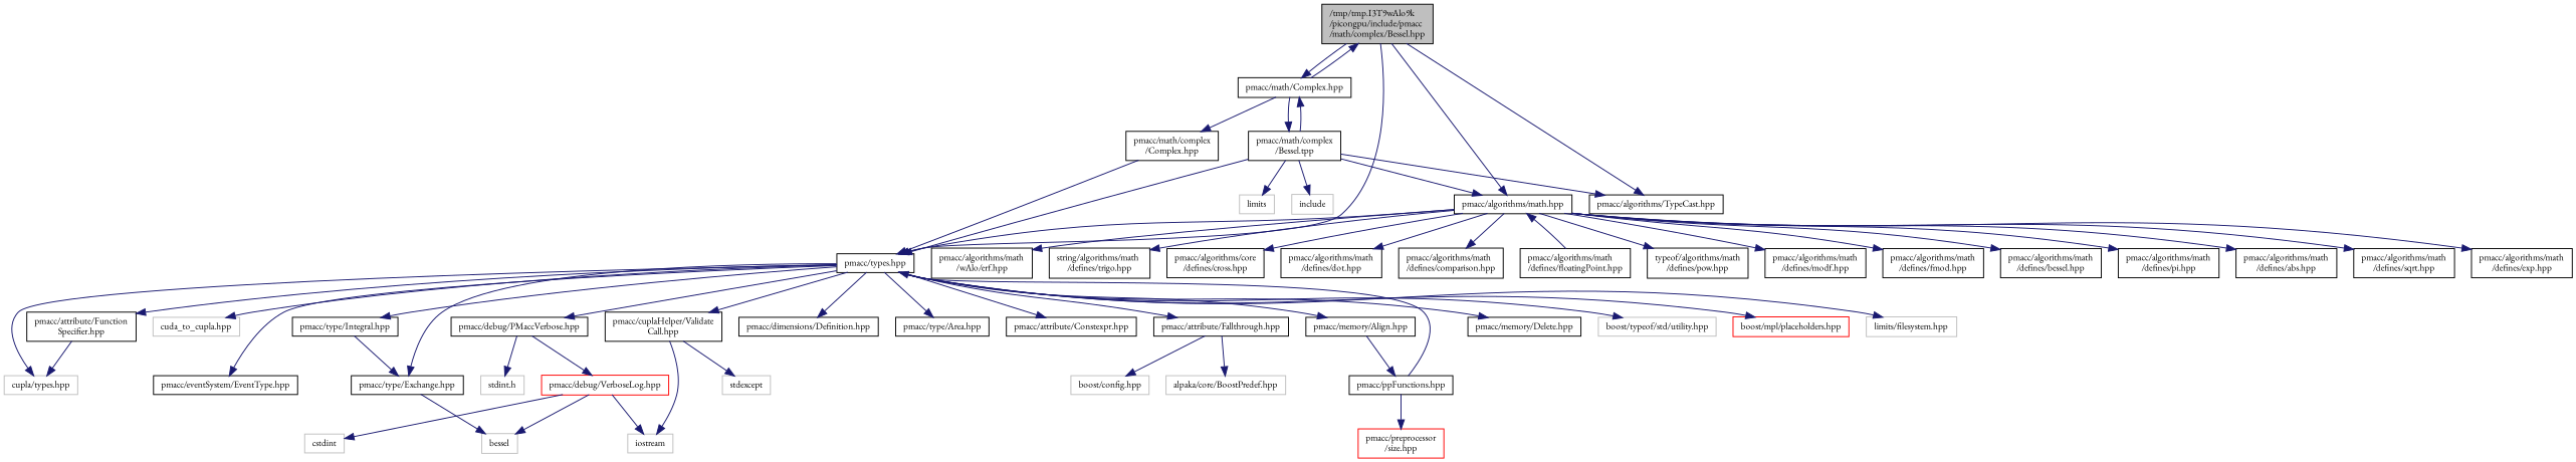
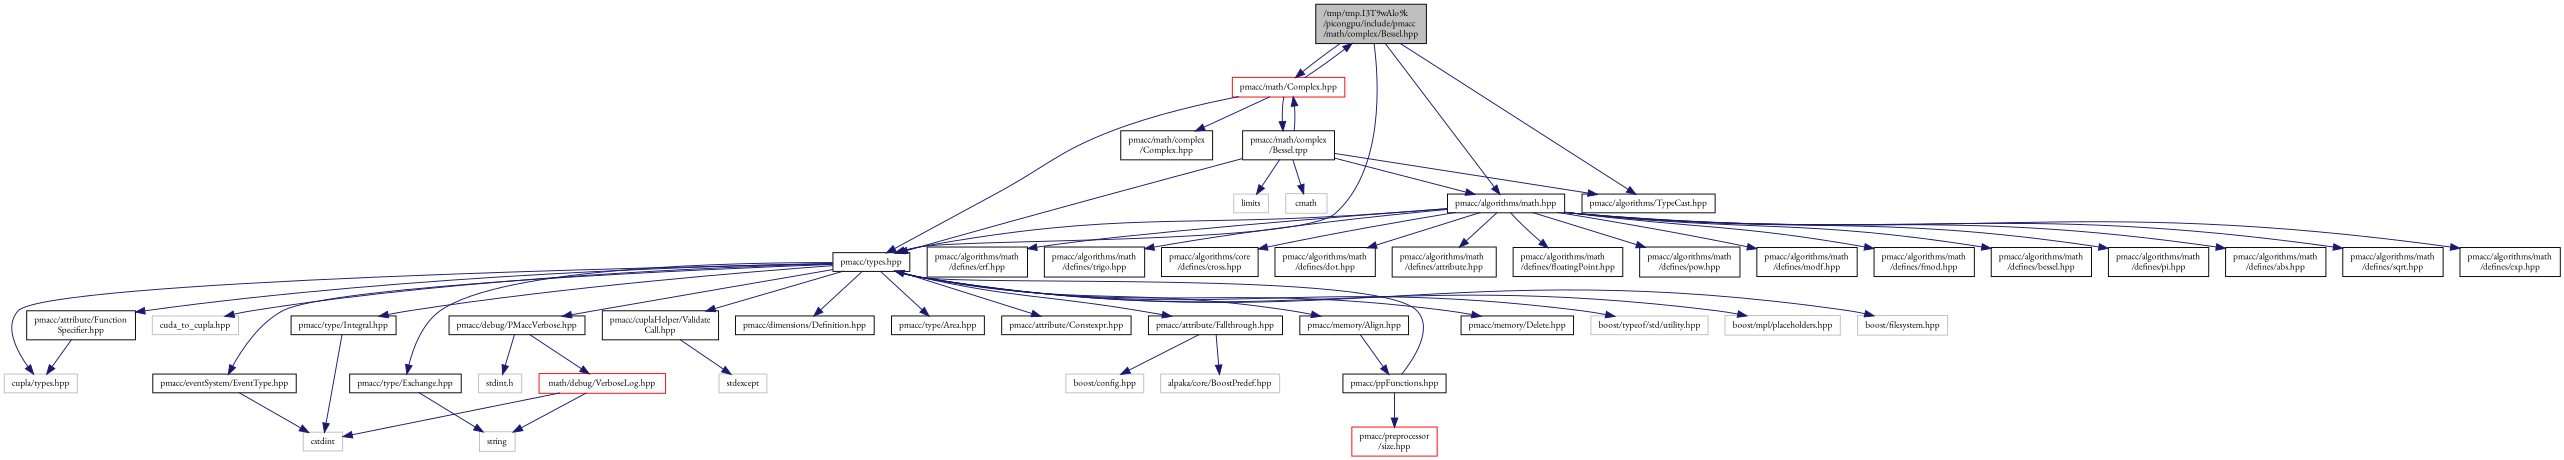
  digraph {
    fontname="EB Garamond"
    node [color=black fillcolor=white fontname="EB Garamond" fontsize=10 shape=record style=filled]
    edge [color=midnightblue fontname="EB Garamond" fontsize=10 labelfontname=Helvetica labelfontsize=10 style=solid]
    n1 [fillcolor=grey75 fontcolor=black height=0.2 label="/tmp/tmp.I3T9wAlo9k\l/picongpu/include/pmacc\l/math/complex/Bessel.hpp" width=0.4]
    n2 [height=0.2 label="pmacc/types.hpp" width=0.4]
    n3 [height=0.2 label="pmacc/algorithms/math.hpp" width=0.4]
    n4 [height=0.2 label="pmacc/algorithms/TypeCast.hpp" width=0.4]
-   n5 [height=0.2 label="pmacc/math/Complex.hpp" width=0.4]
+   n5 [color=red height=0.2 label="pmacc/math/Complex.hpp" width=0.4]
    n6 [color=grey75 height=0.2 label="cupla/types.hpp" width=0.4]
    n7 [color=grey75 height=0.2 label="cuda_to_cupla.hpp" width=0.4]
    n8 [height=0.2 label="pmacc/debug/PMaccVerbose.hpp" width=0.4]
    n9 [height=0.2 label="pmacc/dimensions/Definition.hpp" width=0.4]
    n10 [height=0.2 label="pmacc/type/Area.hpp" width=0.4]
    n11 [height=0.2 label="pmacc/type/Integral.hpp" width=0.4]
    n12 [height=0.2 label="pmacc/type/Exchange.hpp" width=0.4]
    n13 [height=0.2 label="pmacc/attribute/Function\lSpecifier.hpp" width=0.4]
    n14 [height=0.2 label="pmacc/attribute/Constexpr.hpp" width=0.4]
    n15 [height=0.2 label="pmacc/attribute/Fallthrough.hpp" width=0.4]
    n16 [height=0.2 label="pmacc/eventSystem/EventType.hpp" width=0.4]
    n17 [height=0.2 label="pmacc/cuplaHelper/Validate\lCall.hpp" width=0.4]
    n18 [height=0.2 label="pmacc/memory/Align.hpp" width=0.4]
    n19 [height=0.2 label="pmacc/memory/Delete.hpp" width=0.4]
    n20 [color=grey75 height=0.2 label="boost/typeof/std/utility.hpp" width=0.4]
-   n21 [color=red height=0.2 label="boost/mpl/placeholders.hpp" width=0.4]
-   n22 [color=grey75 height=0.2 label="limits/filesystem.hpp" width=0.4]
+   n21 [color=grey75 height=0.2 label="boost/mpl/placeholders.hpp" width=0.4]
+   n22 [color=grey75 height=0.2 label="boost/filesystem.hpp" width=0.4]
    n23 [height=0.2 label="pmacc/algorithms/math\l/defines/abs.hpp" width=0.4]
    n24 [height=0.2 label="pmacc/algorithms/math\l/defines/sqrt.hpp" width=0.4]
    n25 [height=0.2 label="pmacc/algorithms/math\l/defines/exp.hpp" width=0.4]
-   n26 [height=0.2 label="pmacc/algorithms/math\l/wAlo/erf.hpp" width=0.4]
-   n27 [height=0.2 label="string/algorithms/math\l/defines/trigo.hpp" width=0.4]
+   n26 [height=0.2 label="pmacc/algorithms/math\l/defines/erf.hpp" width=0.4]
+   n27 [height=0.2 label="pmacc/algorithms/math\l/defines/trigo.hpp" width=0.4]
    n28 [height=0.2 label="pmacc/algorithms/core\l/defines/cross.hpp" width=0.4]
    n29 [height=0.2 label="pmacc/algorithms/math\l/defines/dot.hpp" width=0.4]
-   n30 [height=0.2 label="pmacc/algorithms/math\l/defines/comparison.hpp" width=0.4]
+   n30 [height=0.2 label="pmacc/algorithms/math\l/defines/attribute.hpp" width=0.4]
    n31 [height=0.2 label="pmacc/algorithms/math\l/defines/floatingPoint.hpp" width=0.4]
-   n32 [height=0.2 label="typeof/algorithms/math\l/defines/pow.hpp" width=0.4]
+   n32 [height=0.2 label="pmacc/algorithms/math\l/defines/pow.hpp" width=0.4]
    n33 [height=0.2 label="pmacc/algorithms/math\l/defines/modf.hpp" width=0.4]
    n34 [height=0.2 label="pmacc/algorithms/math\l/defines/fmod.hpp" width=0.4]
    n35 [height=0.2 label="pmacc/algorithms/math\l/defines/bessel.hpp" width=0.4]
    n36 [height=0.2 label="pmacc/algorithms/math\l/defines/pi.hpp" width=0.4]
    n37 [height=0.2 label="pmacc/math/complex\l/Complex.hpp" width=0.4]
    n38 [height=0.2 label="pmacc/math/complex\l/Bessel.tpp" width=0.4]
-   n39 [color=red height=0.2 label="pmacc/debug/VerboseLog.hpp" width=0.4]
+   n39 [color=red height=0.2 label="math/debug/VerboseLog.hpp" width=0.4]
    n40 [color=grey75 height=0.2 label="stdint.h" width=0.4]
    n41 [height=0.2 label="pmacc/ppFunctions.hpp" width=0.4]
    n42 [color=red height=0.2 label="pmacc/preprocessor\l/size.hpp" width=0.4]
    n43 [color=grey75 height=0.2 label=cstdint width=0.4]
-   n44 [color=grey75 height=0.2 label=bessel width=0.4]
+   n44 [color=grey75 height=0.2 label=string width=0.4]
    n45 [color=grey75 height=0.2 label="boost/config.hpp" width=0.4]
    n46 [color=grey75 height=0.2 label="alpaka/core/BoostPredef.hpp" width=0.4]
-   n47 [color=grey75 height=0.2 label=iostream width=0.4]
    n48 [color=grey75 height=0.2 label=stdexcept width=0.4]
-   n49 [color=grey75 height=0.2 label=include width=0.4]
+   n49 [color=grey75 height=0.2 label=cmath width=0.4]
    n50 [color=grey75 height=0.2 label=limits width=0.4]
    n1 -> n2
    n1 -> n3
    n1 -> n4
    n1 -> n5
    n2 -> n6
    n2 -> n7
    n2 -> n8
    n2 -> n9
    n2 -> n10
    n2 -> n11
    n2 -> n12
    n2 -> n13
    n2 -> n14
    n2 -> n15
    n2 -> n16
    n2 -> n17
    n2 -> n18
    n2 -> n19
    n2 -> n20
    n2 -> n21
    n2 -> n22
    n3 -> n2
    n3 -> n23
    n3 -> n24
    n3 -> n25
    n3 -> n26
    n3 -> n27
    n3 -> n28
    n3 -> n29
    n3 -> n30
-   n31 -> n3
+   n3 -> n31
    n3 -> n32
    n3 -> n33
    n3 -> n34
    n3 -> n35
    n3 -> n36
    n5 -> n1
    n5 -> n37
    n5 -> n38
    n8 -> n39
    n8 -> n40
-   n11 -> n12
+   n11 -> n43
    n12 -> n44
    n13 -> n6
    n15 -> n45
    n15 -> n46
-   n17 -> n47
+   n16 -> n43
    n17 -> n48
    n18 -> n41
-   n37 -> n2
+   n5 -> n2
    n38 -> n2
    n38 -> n3
    n38 -> n4
    n38 -> n5
    n38 -> n49
    n38 -> n50
    n39 -> n43
    n39 -> n44
-   n39 -> n47
    n41 -> n2
    n41 -> n42
  }
